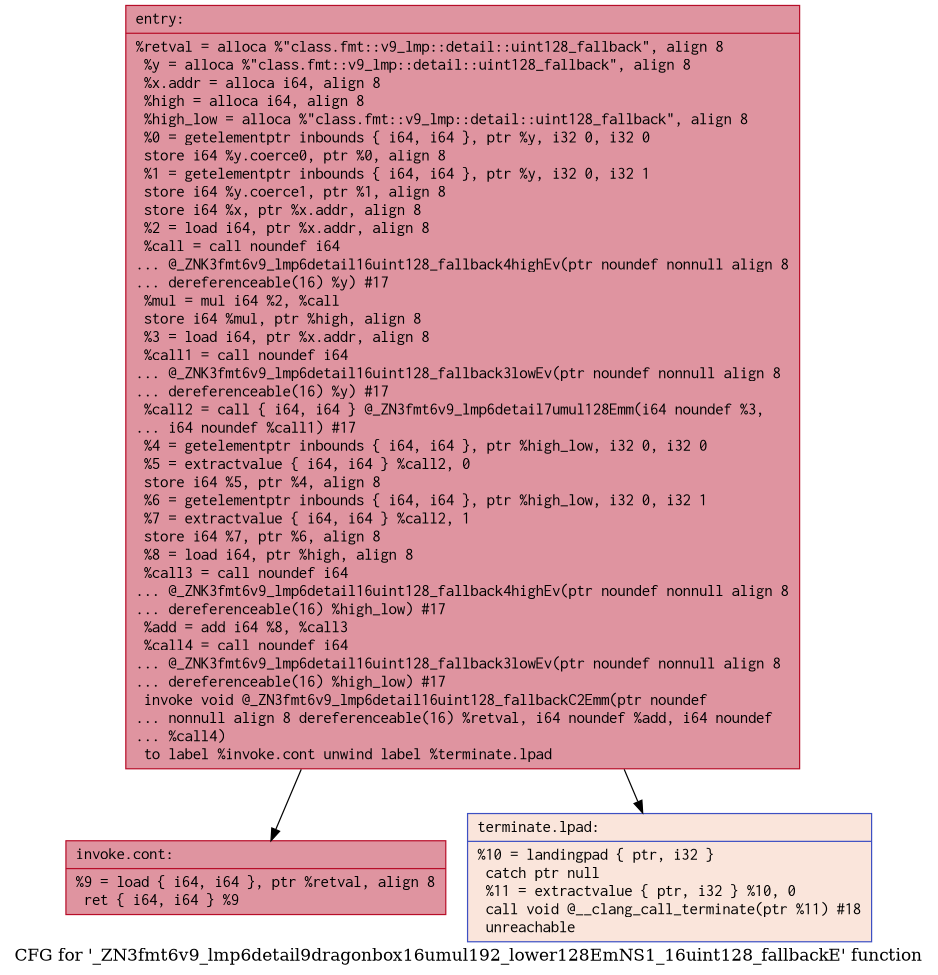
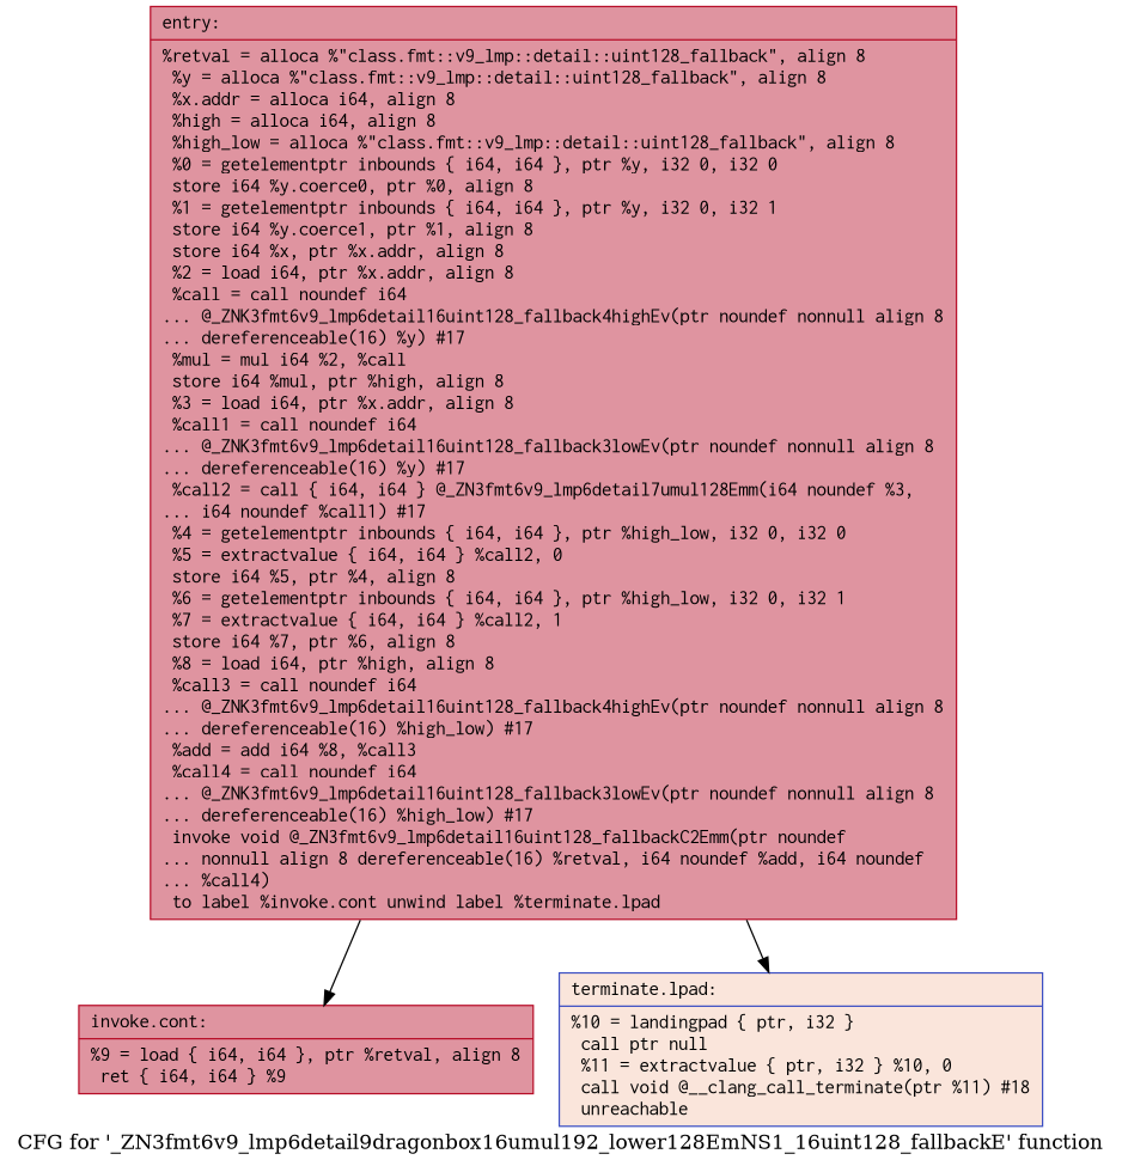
  digraph {
    label="CFG for '_ZN3fmt6v9_lmp6detail9dragonbox16umul192_lower128EmNS1_16uint128_fallbackE' function"
    node [color="#b70d28ff" fillcolor="#b70d2870" fontname=Courier shape=record style=filled]
    n1 [label="{entry:\l|  %retval = alloca %\"class.fmt::v9_lmp::detail::uint128_fallback\", align 8\l  %y = alloca %\"class.fmt::v9_lmp::detail::uint128_fallback\", align 8\l  %x.addr = alloca i64, align 8\l  %high = alloca i64, align 8\l  %high_low = alloca %\"class.fmt::v9_lmp::detail::uint128_fallback\", align 8\l  %0 = getelementptr inbounds \{ i64, i64 \}, ptr %y, i32 0, i32 0\l  store i64 %y.coerce0, ptr %0, align 8\l  %1 = getelementptr inbounds \{ i64, i64 \}, ptr %y, i32 0, i32 1\l  store i64 %y.coerce1, ptr %1, align 8\l  store i64 %x, ptr %x.addr, align 8\l  %2 = load i64, ptr %x.addr, align 8\l  %call = call noundef i64\l... @_ZNK3fmt6v9_lmp6detail16uint128_fallback4highEv(ptr noundef nonnull align 8\l... dereferenceable(16) %y) #17\l  %mul = mul i64 %2, %call\l  store i64 %mul, ptr %high, align 8\l  %3 = load i64, ptr %x.addr, align 8\l  %call1 = call noundef i64\l... @_ZNK3fmt6v9_lmp6detail16uint128_fallback3lowEv(ptr noundef nonnull align 8\l... dereferenceable(16) %y) #17\l  %call2 = call \{ i64, i64 \} @_ZN3fmt6v9_lmp6detail7umul128Emm(i64 noundef %3,\l... i64 noundef %call1) #17\l  %4 = getelementptr inbounds \{ i64, i64 \}, ptr %high_low, i32 0, i32 0\l  %5 = extractvalue \{ i64, i64 \} %call2, 0\l  store i64 %5, ptr %4, align 8\l  %6 = getelementptr inbounds \{ i64, i64 \}, ptr %high_low, i32 0, i32 1\l  %7 = extractvalue \{ i64, i64 \} %call2, 1\l  store i64 %7, ptr %6, align 8\l  %8 = load i64, ptr %high, align 8\l  %call3 = call noundef i64\l... @_ZNK3fmt6v9_lmp6detail16uint128_fallback4highEv(ptr noundef nonnull align 8\l... dereferenceable(16) %high_low) #17\l  %add = add i64 %8, %call3\l  %call4 = call noundef i64\l... @_ZNK3fmt6v9_lmp6detail16uint128_fallback3lowEv(ptr noundef nonnull align 8\l... dereferenceable(16) %high_low) #17\l  invoke void @_ZN3fmt6v9_lmp6detail16uint128_fallbackC2Emm(ptr noundef\l... nonnull align 8 dereferenceable(16) %retval, i64 noundef %add, i64 noundef\l... %call4)\l          to label %invoke.cont unwind label %terminate.lpad\l}"]
    n2 [label="{invoke.cont:\l|  %9 = load \{ i64, i64 \}, ptr %retval, align 8\l  ret \{ i64, i64 \} %9\l}"]
-   n3 [color="#3d50c3ff" fillcolor="#f4c5ad70" label="{terminate.lpad:\l|  %10 = landingpad \{ ptr, i32 \}\l          catch ptr null\l  %11 = extractvalue \{ ptr, i32 \} %10, 0\l  call void @__clang_call_terminate(ptr %11) #18\l  unreachable\l}"]
+   n3 [color="#3d50c3ff" fillcolor="#f4c5ad70" label="{terminate.lpad:\l|  %10 = landingpad \{ ptr, i32 \}\l          call ptr null\l  %11 = extractvalue \{ ptr, i32 \} %10, 0\l  call void @__clang_call_terminate(ptr %11) #18\l  unreachable\l}"]
    n1 -> n2
    n1 -> n3
  }
